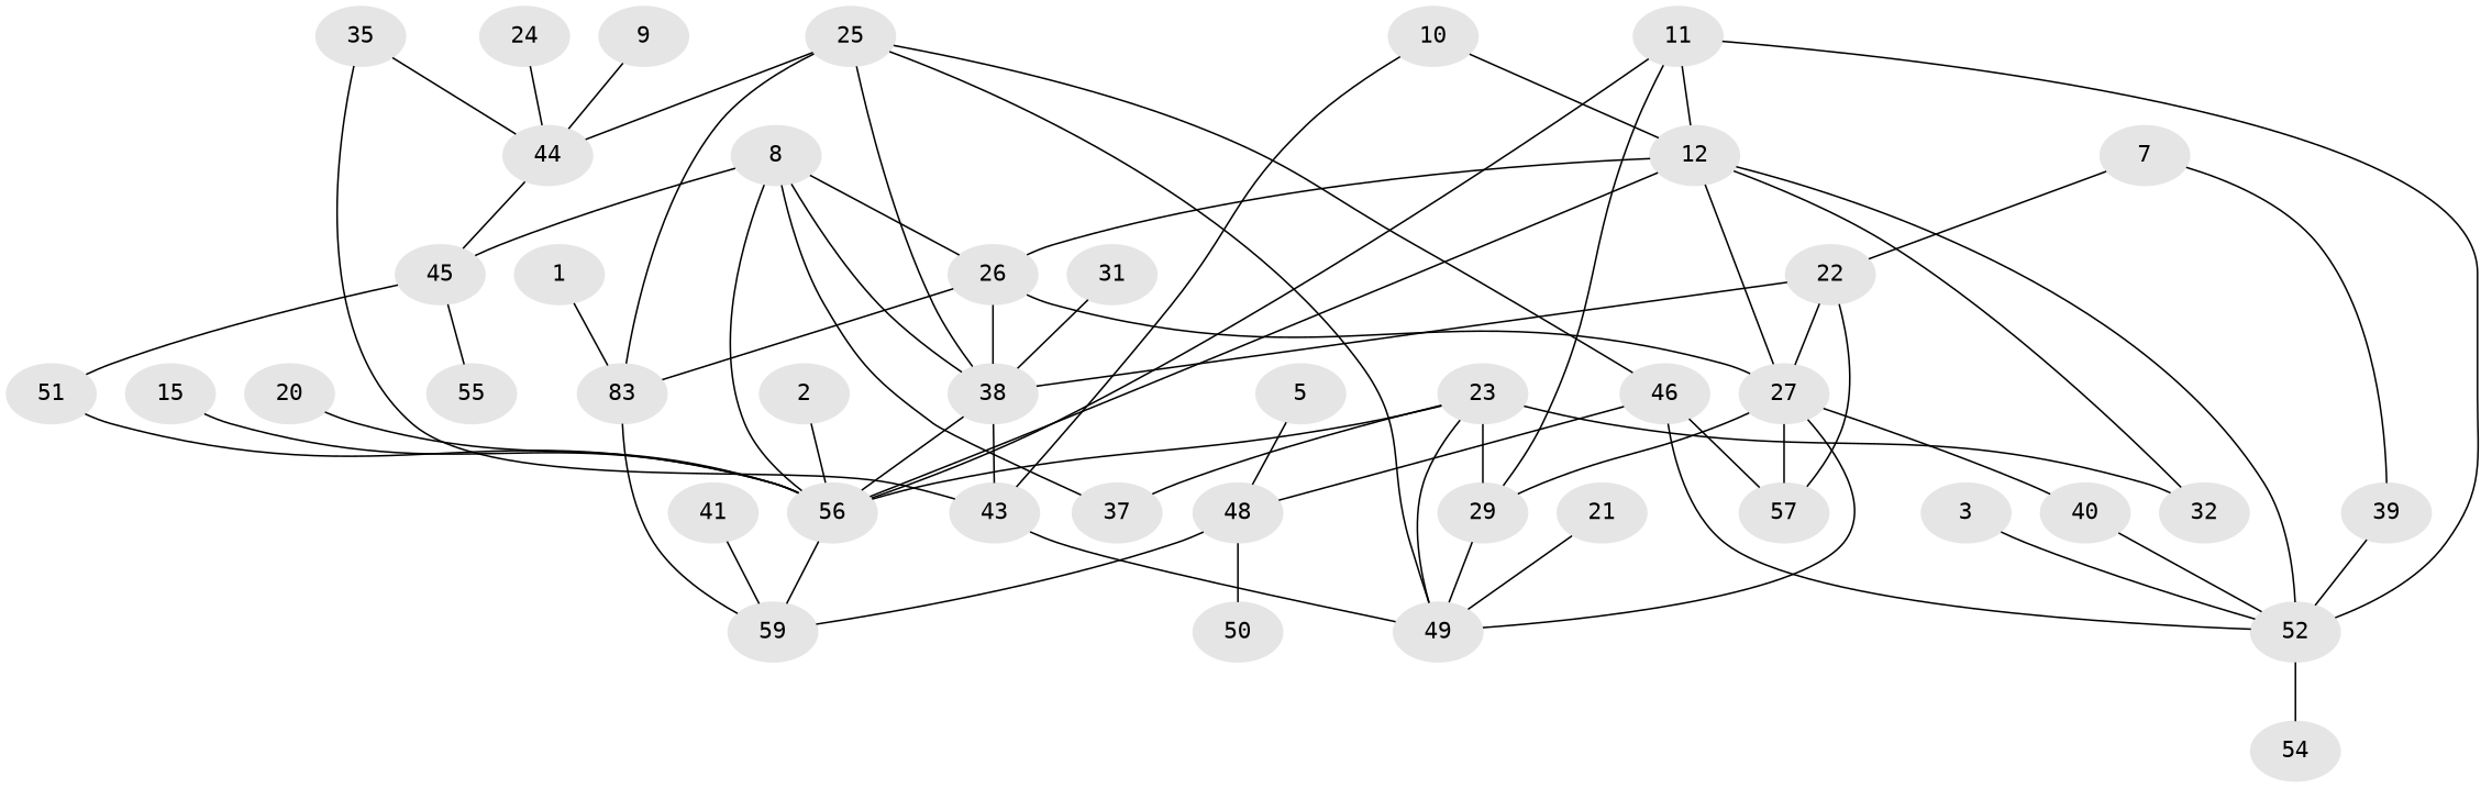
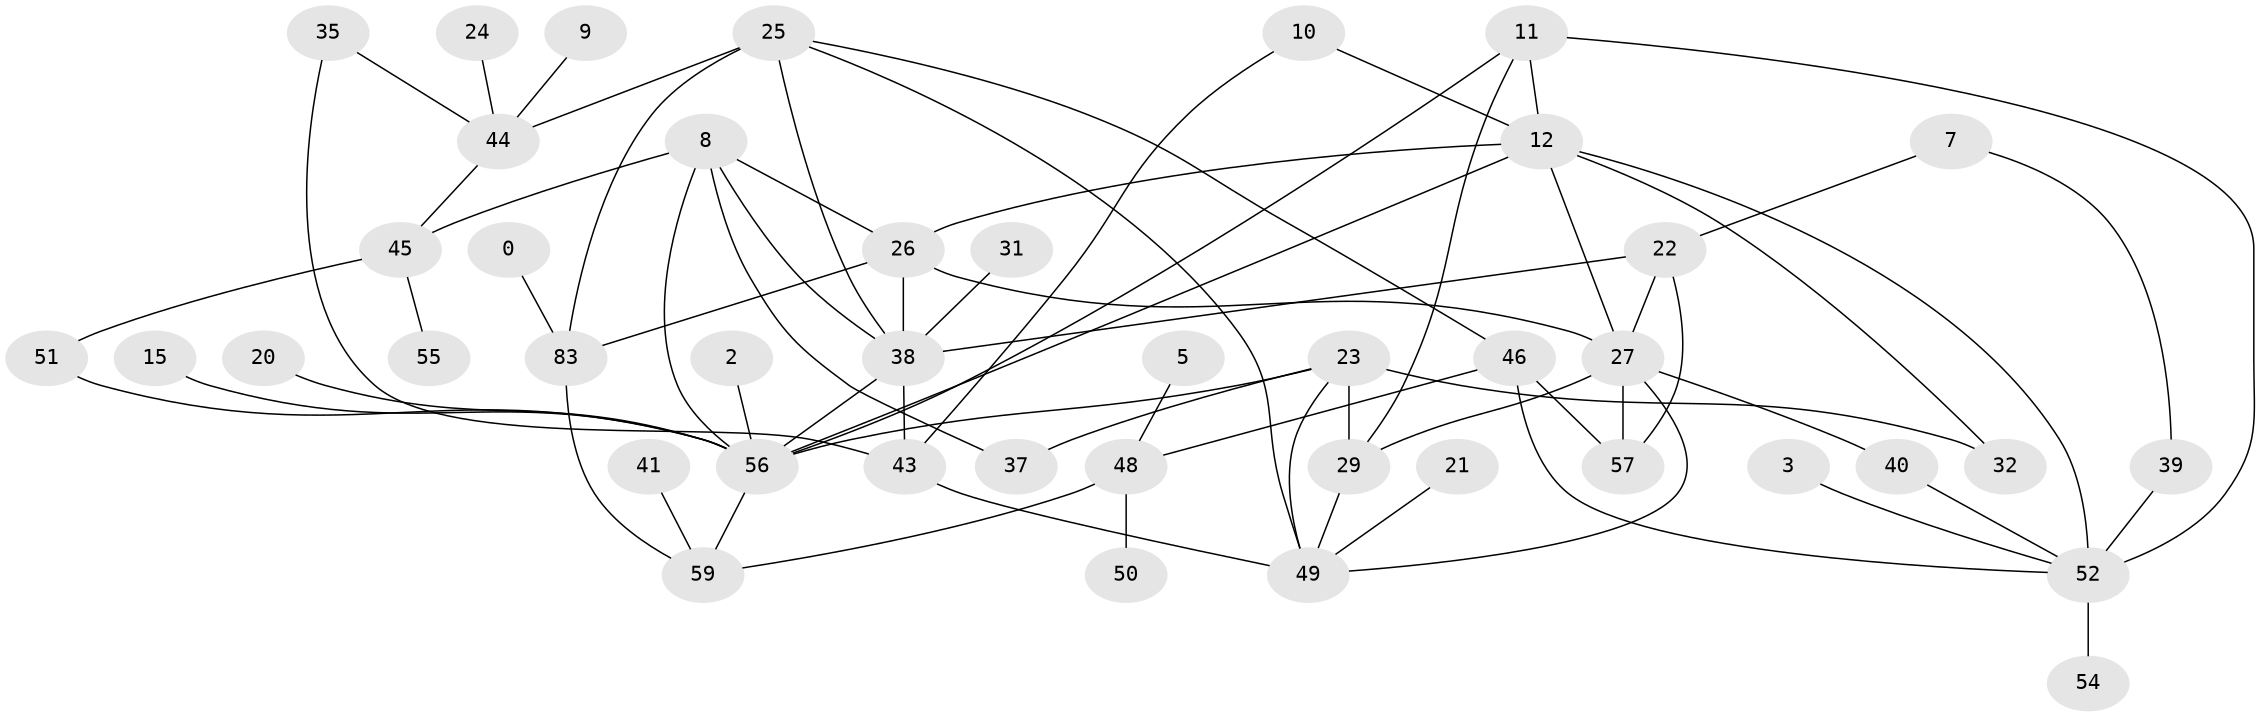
  graph {
    fontname="DejaVu Sans Mono"
    node [color=gray90 fontname="DejaVu Sans Mono" style=filled]
    edge [fontname="DejaVu Sans Mono" weight=1.0]
    n1 [label=83]
-   1
+   1 [label=0]
    59
    2
    56
    3
    52
    54
    5
    48
    50
    7
    22
    39
    38
    27
    57
    8
    26
    37
    45
    43
    51
    55
    9
    44
    10
    12
    32
    49
    11
    29
    40
    15
    20
    21
    23
    24
    25
    46
    31
    35
    41
    n1 -- 59
    1 -- n1
    2 -- 56
    56 -- 59
    3 -- 52
    52 -- 54
    5 -- 48
    48 -- 59
    48 -- 50
    7 -- 22
    7 -- 39
    22 -- 38
    22 -- 27
    22 -- 57
    39 -- 52 [weight=2.0]
    38 -- 56
    38 -- 43
    27 -- 57
    27 -- 49 [weight=2.0]
    27 -- 29
    27 -- 40
    8 -- 56
    8 -- 38
    8 -- 26
    8 -- 37
    8 -- 45
    26 -- n1
    26 -- 38
    26 -- 27
    45 -- 51
    45 -- 55
    43 -- 49
    51 -- 56
    9 -- 44
    44 -- 45
    10 -- 43
    10 -- 12
    12 -- 56
    12 -- 52
    12 -- 27 [weight=2.0]
    12 -- 26
    12 -- 32
    11 -- 56
    11 -- 52
    11 -- 12
    11 -- 29
    29 -- 49
    40 -- 52
    15 -- 56
    20 -- 56
    21 -- 49
    23 -- 56
    23 -- 37
    23 -- 32
    23 -- 49 [weight=2.0]
    23 -- 29
    24 -- 44
    25 -- n1
    25 -- 38
    25 -- 44 [weight=2.0]
    25 -- 49
    25 -- 46
    46 -- 52
    46 -- 48
    46 -- 57
    31 -- 38
    35 -- 43
    35 -- 44
    41 -- 59
  }
